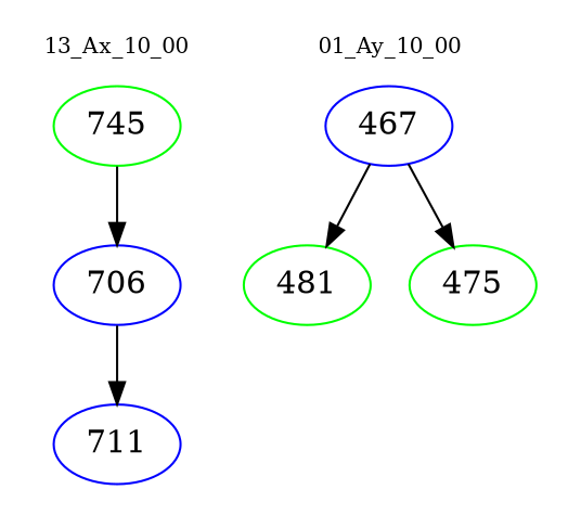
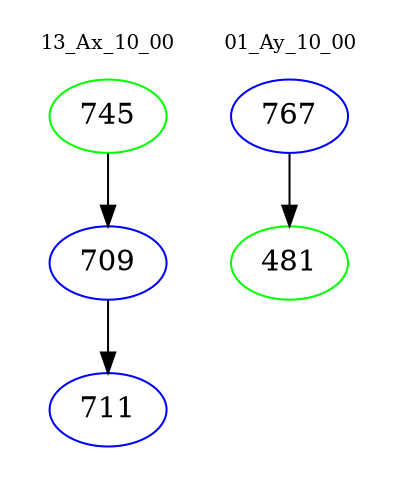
  digraph {
    node [color=blue]
    edge [color=black]
-   n1 [label=706]
+   n1 [label=709]
    n2 [label=711]
    n3 [color=green label=745]
-   n4 [label=467]
+   n4 [label=767]
    n5 [color=green label=481]
-   n6 [color=green label=475]
    subgraph cluster_1 {
      color=white
      fontsize=10
      label="13_Ax_10_00"
      n1
      n2
      n3
    }
    subgraph cluster_2 {
      color=white
      fontsize=10
      label="01_Ay_10_00"
      n4
      n5
-     n6
    }
    n1 -> n2
    n3 -> n1
    n4 -> n5
-   n4 -> n6
  }
